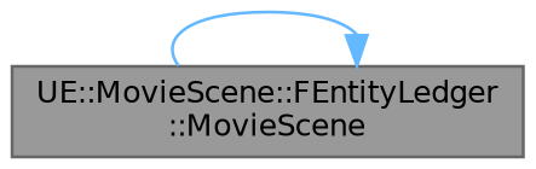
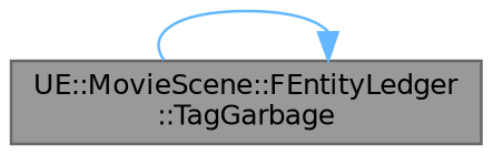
  digraph {
    rankdir=LR
-   n1 [color=gray40 fillcolor=grey60 fontcolor=black fontname=Helvetica fontsize=10 height=0.2 label="UE::MovieScene::FEntityLedger\l::MovieScene" shape=box style=filled width=0.4]
+   n1 [color=gray40 fillcolor=grey60 fontcolor=black fontname=Helvetica fontsize=10 height=0.2 label="UE::MovieScene::FEntityLedger\l::TagGarbage" shape=box style=filled width=0.4]
    n1 -> n1 [color=steelblue1 fontname=Helvetica fontsize=10 labelfontname=Helvetica labelfontsize=10 style=solid]
  }
